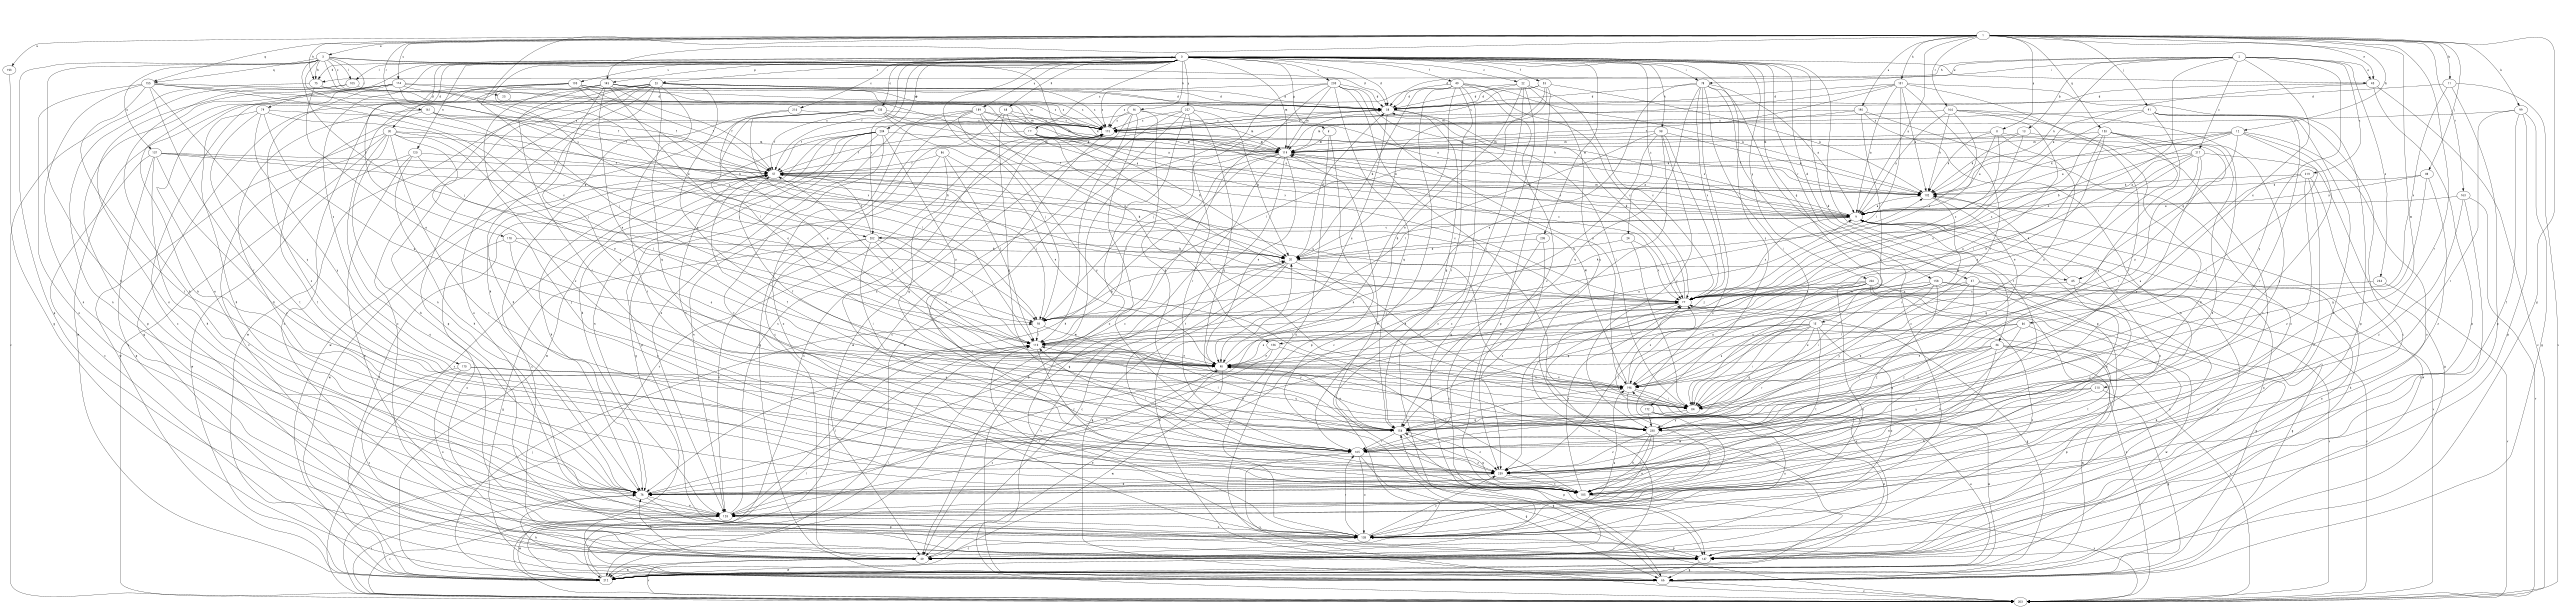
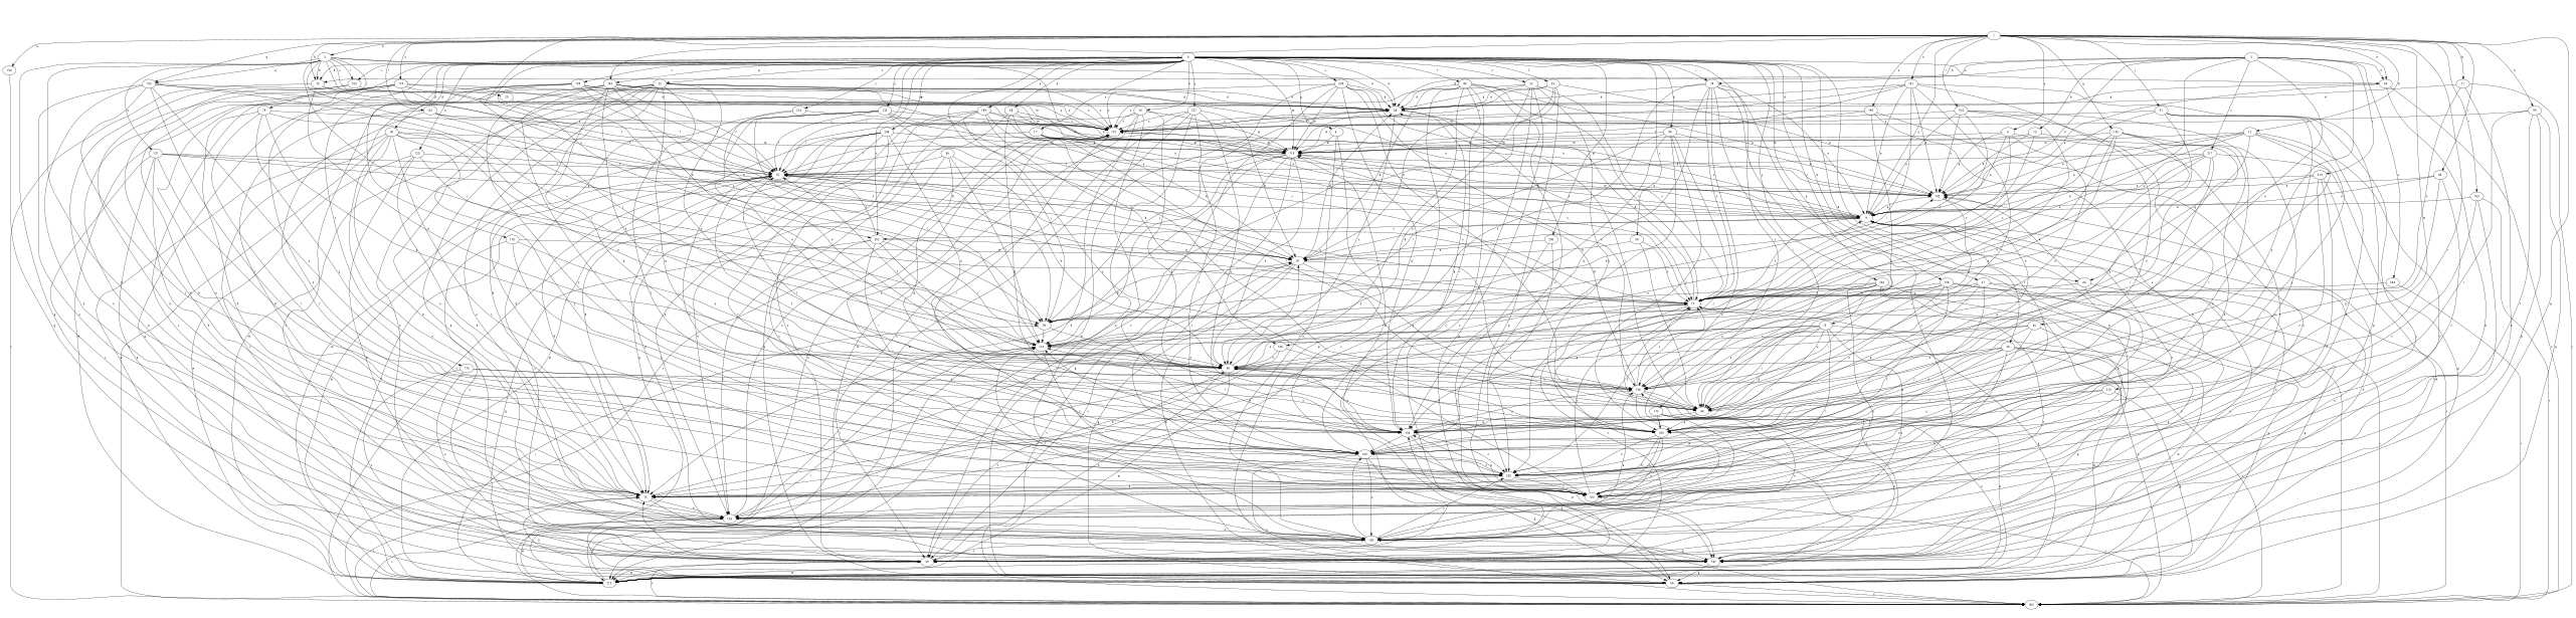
  strict digraph {
    fontname="Roboto Condensed"
    node [fontname="Roboto Condensed"]
    edge [fontname="Roboto Condensed"]
    0
    22
    23
    24
    30
    34
    37
    38
    45
    49
    53
    57
    61
    68
    75
    78
    96
    98
    105
    119
    120
    128
    133
    136
    143
    151
    158
    170
    171
    172
    178
    185
    189
    195
    200
    202
    204
    208
    214
    226
    227
    110
    230
    221
    175
    29
    66
    48
    9
    147
    76
    203
    138
    156
    212
    20
    84
    239
    194
    93
    102
    165
    86
    1
    3
    8
    11
    12
    89
    91
    99
    101
    153
    155
    161
    163
    164
    174
    190
    193
    210
    25
    79
    137
    65
    2
    13
    46
    217
    219
    234
    0 -> 22 [label=c]
    0 -> 23 [label=c]
    0 -> 24 [label=c]
    0 -> 30 [label=d]
    0 -> 34 [label=d]
    0 -> 37 [label=d]
    0 -> 38 [label=d]
    0 -> 45 [label=e]
    0 -> 49 [label=f]
    0 -> 53 [label=f]
    0 -> 57 [label=f]
    0 -> 61 [label=g]
    0 -> 68 [label=h]
    0 -> 75 [label=h]
    0 -> 78 [label=i]
    0 -> 96 [label=k]
    0 -> 98 [label=k]
    0 -> 105 [label=l]
    0 -> 119 [label=m]
    0 -> 120 [label=n]
    0 -> 128 [label=n]
    0 -> 133 [label=o]
    0 -> 136 [label=o]
    0 -> 143 [label=p]
    0 -> 151 [label=q]
    0 -> 158 [label=r]
    0 -> 170 [label=s]
    0 -> 171 [label=s]
    0 -> 172 [label=s]
    0 -> 178 [label=t]
    0 -> 185 [label=t]
    0 -> 189 [label=u]
    0 -> 195 [label=v]
    0 -> 200 [label=v]
    0 -> 202 [label=v]
    0 -> 204 [label=w]
    0 -> 208 [label=w]
    0 -> 214 [label=x]
    0 -> 226 [label=y]
    0 -> 227 [label=y]
    0 -> 110 [label=j]
    22 -> 38 [label=d]
    22 -> 230 [label=y]
    22 -> 221 [label=x]
    22 -> 175 [label=s]
    22 -> 29 [label=c]
    22 -> 66 [label=g]
    22 -> 48 [label=e]
    23 -> 38 [label=d]
    23 -> 128 [label=n]
    23 -> 185 [label=t]
    23 -> 175 [label=s]
    23 -> 29 [label=c]
    23 -> 48 [label=e]
    23 -> 9 [label=a]
    23 -> 147 [label=p]
    23 -> 76 [label=h]
    23 -> 203 [label=v]
    23 -> 138 [label=o]
    23 -> 156 [label=q]
    23 -> 212 [label=w]
    24 -> 221 [label=x]
    24 -> 20 [label=b]
    24 -> 84 [label=i]
    30 -> 119 [label=m]
    30 -> 185 [label=t]
    30 -> 29 [label=c]
    30 -> 48 [label=e]
    30 -> 76 [label=h]
    30 -> 138 [label=o]
    30 -> 212 [label=w]
    30 -> 20 [label=b]
    30 -> 239 [label=z]
    34 -> 128 [label=n]
    34 -> 185 [label=t]
    34 -> 48 [label=e]
    34 -> 147 [label=p]
    34 -> 203 [label=v]
    34 -> 156 [label=q]
    34 -> 212 [label=w]
    34 -> 84 [label=i]
    37 -> 221 [label=x]
    37 -> 203 [label=v]
    37 -> 138 [label=o]
    37 -> 156 [label=q]
    37 -> 239 [label=z]
    37 -> 194 [label=u]
    38 -> 175 [label=s]
    38 -> 48 [label=e]
    38 -> 156 [label=q]
    38 -> 84 [label=i]
    38 -> 93 [label=j]
    45 -> 38 [label=d]
    45 -> 147 [label=p]
    45 -> 203 [label=v]
    45 -> 102 [label=k]
    49 -> 38 [label=d]
    49 -> 128 [label=n]
    49 -> 221 [label=x]
    49 -> 29 [label=c]
    49 -> 203 [label=v]
    49 -> 20 [label=b]
    49 -> 239 [label=z]
    49 -> 102 [label=k]
    49 -> 165 [label=r]
    53 -> 38 [label=d]
    53 -> 110 [label=l]
    53 -> 175 [label=s]
    53 -> 147 [label=p]
    53 -> 20 [label=b]
    53 -> 102 [label=k]
    57 -> 38 [label=d]
    57 -> 221 [label=x]
    57 -> 29 [label=c]
    57 -> 76 [label=h]
    57 -> 212 [label=w]
    57 -> 20 [label=b]
    57 -> 93 [label=j]
    57 -> 102 [label=k]
    61 -> 119 [label=m]
    61 -> 147 [label=p]
    61 -> 138 [label=o]
    68 -> 175 [label=s]
    68 -> 29 [label=c]
    68 -> 9 [label=a]
    68 -> 156 [label=q]
    68 -> 84 [label=i]
    75 -> 57 [label=f]
    75 -> 48 [label=e]
    75 -> 203 [label=v]
    78 -> 38 [label=d]
    78 -> 221 [label=x]
    78 -> 29 [label=c]
    78 -> 48 [label=e]
    78 -> 9 [label=a]
    78 -> 147 [label=p]
    78 -> 138 [label=o]
    78 -> 156 [label=q]
    78 -> 84 [label=i]
    96 -> 57 [label=f]
    96 -> 119 [label=m]
    96 -> 110 [label=l]
    96 -> 175 [label=s]
    96 -> 156 [label=q]
    96 -> 212 [label=w]
    96 -> 165 [label=r]
    98 -> 119 [label=m]
    98 -> 128 [label=n]
    98 -> 110 [label=l]
    98 -> 230 [label=y]
    98 -> 239 [label=z]
    98 -> 102 [label=k]
    98 -> 165 [label=r]
    105 -> 38 [label=d]
    105 -> 128 [label=n]
    105 -> 76 [label=h]
    119 -> 57 [label=f]
    119 -> 185 [label=t]
    119 -> 110 [label=l]
    119 -> 66 [label=g]
    119 -> 48 [label=e]
    119 -> 9 [label=a]
    119 -> 76 [label=h]
    120 -> 57 [label=f]
    120 -> 110 [label=l]
    120 -> 147 [label=p]
    120 -> 76 [label=h]
    120 -> 212 [label=w]
    128 -> 110 [label=l]
    128 -> 175 [label=s]
    128 -> 9 [label=a]
    128 -> 203 [label=v]
    128 -> 138 [label=o]
    128 -> 212 [label=w]
    133 -> 57 [label=f]
    133 -> 110 [label=l]
    133 -> 175 [label=s]
    133 -> 48 [label=e]
    133 -> 9 [label=a]
    133 -> 212 [label=w]
    133 -> 93 [label=j]
    133 -> 102 [label=k]
    136 -> 185 [label=t]
    136 -> 48 [label=e]
    136 -> 76 [label=h]
    143 -> 38 [label=d]
    143 -> 57 [label=f]
    143 -> 110 [label=l]
    143 -> 221 [label=x]
    143 -> 175 [label=s]
    143 -> 29 [label=c]
    143 -> 48 [label=e]
    143 -> 156 [label=q]
    143 -> 239 [label=z]
    143 -> 165 [label=r]
    151 -> 185 [label=t]
    151 -> 110 [label=l]
    151 -> 48 [label=e]
    151 -> 138 [label=o]
    151 -> 156 [label=q]
    151 -> 212 [label=w]
    151 -> 84 [label=i]
    151 -> 194 [label=u]
    151 -> 165 [label=r]
    158 -> 230 [label=y]
    158 -> 221 [label=x]
    158 -> 66 [label=g]
    158 -> 203 [label=v]
    158 -> 84 [label=i]
    158 -> 239 [label=z]
    158 -> 194 [label=u]
    170 -> 230 [label=y]
    170 -> 29 [label=c]
    170 -> 138 [label=o]
    170 -> 194 [label=u]
    171 -> 57 [label=f]
    171 -> 119 [label=m]
    171 -> 221 [label=x]
    171 -> 20 [label=b]
    171 -> 102 [label=k]
    172 -> 230 [label=y]
    172 -> 147 [label=p]
    172 -> 138 [label=o]
    178 -> 48 [label=e]
    178 -> 138 [label=o]
    178 -> 20 [label=b]
    178 -> 239 [label=z]
    185 -> 119 [label=m]
    185 -> 221 [label=x]
    185 -> 9 [label=a]
    185 -> 203 [label=v]
    185 -> 156 [label=q]
    189 -> 119 [label=m]
    189 -> 128 [label=n]
    189 -> 230 [label=y]
    189 -> 175 [label=s]
    189 -> 66 [label=g]
    189 -> 138 [label=o]
    189 -> 84 [label=i]
    189 -> 194 [label=u]
    195 -> 38 [label=d]
    195 -> 57 [label=f]
    195 -> 221 [label=x]
    195 -> 175 [label=s]
    195 -> 29 [label=c]
    195 -> 66 [label=g]
    195 -> 212 [label=w]
    195 -> 93 [label=j]
    200 -> 38 [label=d]
    200 -> 119 [label=m]
    200 -> 221 [label=x]
    200 -> 175 [label=s]
    200 -> 29 [label=c]
    200 -> 156 [label=q]
    200 -> 212 [label=w]
    200 -> 84 [label=i]
    200 -> 194 [label=u]
    202 -> 57 [label=f]
    202 -> 128 [label=n]
    202 -> 110 [label=l]
    202 -> 66 [label=g]
    202 -> 48 [label=e]
    202 -> 20 [label=b]
    202 -> 84 [label=i]
    204 -> 119 [label=m]
-   204 -> 128 [label=n]
    204 -> 185 [label=t]
    204 -> 66 [label=g]
    204 -> 147 [label=p]
    204 -> 76 [label=h]
    204 -> 203 [label=v]
    204 -> 212 [label=w]
    204 -> 194 [label=u]
    208 -> 29 [label=c]
    208 -> 20 [label=b]
    208 -> 239 [label=z]
    214 -> 175 [label=s]
    214 -> 48 [label=e]
    214 -> 76 [label=h]
    226 -> 221 [label=x]
    226 -> 29 [label=c]
    226 -> 66 [label=g]
    226 -> 147 [label=p]
    226 -> 138 [label=o]
    226 -> 156 [label=q]
    226 -> 239 [label=z]
    226 -> 93 [label=j]
    227 -> 175 [label=s]
    227 -> 29 [label=c]
    227 -> 138 [label=o]
    227 -> 156 [label=q]
    227 -> 212 [label=w]
    227 -> 20 [label=b]
    227 -> 165 [label=r]
    110 -> 48 [label=e]
    110 -> 239 [label=z]
    230 -> 128 [label=n]
    230 -> 185 [label=t]
    230 -> 48 [label=e]
    230 -> 76 [label=h]
    230 -> 239 [label=z]
    221 -> 38 [label=d]
    221 -> 66 [label=g]
    221 -> 76 [label=h]
    221 -> 212 [label=w]
    221 -> 93 [label=j]
    175 -> 119 [label=m]
    175 -> 203 [label=v]
    175 -> 165 [label=r]
    29 -> 221 [label=x]
    29 -> 48 [label=e]
    29 -> 76 [label=h]
    29 -> 203 [label=v]
    29 -> 212 [label=w]
    66 -> 76 [label=h]
    66 -> 203 [label=v]
    66 -> 156 [label=q]
    66 -> 20 [label=b]
    48 -> 57 [label=f]
    48 -> 29 [label=c]
    48 -> 9 [label=a]
    48 -> 212 [label=w]
    48 -> 194 [label=u]
    9 -> 119 [label=m]
    9 -> 202 [label=v]
    9 -> 221 [label=x]
    9 -> 175 [label=s]
    9 -> 203 [label=v]
    9 -> 20 [label=b]
    147 -> 66 [label=g]
    147 -> 9 [label=a]
    147 -> 212 [label=w]
    76 -> 128 [label=n]
    76 -> 147 [label=p]
    76 -> 203 [label=v]
    76 -> 20 [label=b]
    203 -> 110 [label=l]
    203 -> 221 [label=x]
    138 -> 110 [label=l]
    138 -> 29 [label=c]
    138 -> 147 [label=p]
    138 -> 239 [label=z]
    138 -> 194 [label=u]
    138 -> 165 [label=r]
    156 -> 57 [label=f]
    156 -> 110 [label=l]
    156 -> 48 [label=e]
    156 -> 147 [label=p]
    156 -> 239 [label=z]
    156 -> 194 [label=u]
    156 -> 165 [label=r]
    212 -> 57 [label=f]
    212 -> 110 [label=l]
    212 -> 221 [label=x]
    212 -> 175 [label=s]
    212 -> 9 [label=a]
    212 -> 194 [label=u]
    212 -> 93 [label=j]
    212 -> 102 [label=k]
    20 -> 38 [label=d]
    20 -> 29 [label=c]
    20 -> 66 [label=g]
    20 -> 203 [label=v]
    20 -> 84 [label=i]
    20 -> 65 [label=g]
    84 -> 57 [label=f]
    84 -> 230 [label=y]
    84 -> 156 [label=q]
    239 -> 185 [label=t]
    239 -> 76 [label=h]
    194 -> 119 [label=m]
    194 -> 221 [label=x]
    194 -> 48 [label=e]
    194 -> 138 [label=o]
    194 -> 212 [label=w]
    194 -> 84 [label=i]
    93 -> 110 [label=l]
    93 -> 230 [label=y]
    93 -> 20 [label=b]
    93 -> 102 [label=k]
    102 -> 9 [label=a]
    102 -> 156 [label=q]
    102 -> 84 [label=i]
    165 -> 57 [label=f]
    165 -> 110 [label=l]
    165 -> 175 [label=s]
    165 -> 66 [label=g]
    165 -> 203 [label=v]
    165 -> 138 [label=o]
    165 -> 239 [label=z]
    86 -> 57 [label=f]
    86 -> 128 [label=n]
    86 -> 110 [label=l]
    86 -> 48 [label=e]
    86 -> 156 [label=q]
    1 -> 45 [label=e]
    1 -> 75 [label=h]
    1 -> 143 [label=p]
    1 -> 202 [label=v]
    1 -> 9 [label=a]
    1 -> 147 [label=p]
    1 -> 165 [label=r]
    1 -> 3 [label=a]
    1 -> 8 [label=a]
    1 -> 11 [label=b]
    1 -> 12 [label=b]
    1 -> 89 [label=j]
    1 -> 91 [label=j]
    1 -> 99 [label=k]
    1 -> 101 [label=k]
    1 -> 153 [label=q]
    1 -> 155 [label=q]
    1 -> 161 [label=r]
    1 -> 163 [label=r]
    1 -> 164 [label=r]
    1 -> 174 [label=s]
    1 -> 190 [label=u]
    1 -> 193 [label=u]
    1 -> 210 [label=w]
    3 -> 38 [label=d]
    3 -> 75 [label=h]
    3 -> 105 [label=l]
    3 -> 119 [label=m]
    3 -> 221 [label=x]
    3 -> 147 [label=p]
    3 -> 76 [label=h]
    3 -> 93 [label=j]
    3 -> 102 [label=k]
    3 -> 155 [label=q]
    3 -> 25 [label=c]
    3 -> 79 [label=i]
    3 -> 137 [label=o]
    8 -> 119 [label=m]
    8 -> 185 [label=t]
    8 -> 221 [label=x]
    8 -> 9 [label=a]
    8 -> 194 [label=u]
    8 -> 102 [label=k]
    11 -> 38 [label=d]
    11 -> 221 [label=x]
    11 -> 147 [label=p]
    11 -> 203 [label=v]
    12 -> 119 [label=m]
    12 -> 230 [label=y]
    12 -> 9 [label=a]
    12 -> 138 [label=o]
    12 -> 20 [label=b]
    12 -> 84 [label=i]
    12 -> 102 [label=k]
    12 -> 65 [label=g]
    89 -> 9 [label=a]
    89 -> 156 [label=q]
    89 -> 239 [label=z]
    89 -> 102 [label=k]
    91 -> 128 [label=n]
    91 -> 230 [label=y]
    91 -> 175 [label=s]
    91 -> 29 [label=c]
    91 -> 48 [label=e]
    91 -> 165 [label=r]
    99 -> 185 [label=t]
    99 -> 175 [label=s]
    99 -> 66 [label=g]
    99 -> 147 [label=p]
    99 -> 165 [label=r]
    101 -> 38 [label=d]
    101 -> 57 [label=f]
    101 -> 119 [label=m]
    101 -> 110 [label=l]
    101 -> 9 [label=a]
    101 -> 147 [label=p]
    101 -> 84 [label=i]
    101 -> 102 [label=k]
    101 -> 165 [label=r]
    153 -> 119 [label=m]
    153 -> 185 [label=t]
    153 -> 221 [label=x]
    153 -> 48 [label=e]
    153 -> 76 [label=h]
    153 -> 84 [label=i]
    153 -> 194 [label=u]
    155 -> 38 [label=d]
    155 -> 119 [label=m]
    155 -> 128 [label=n]
    155 -> 185 [label=t]
    155 -> 230 [label=y]
    155 -> 221 [label=x]
    155 -> 138 [label=o]
    155 -> 165 [label=r]
    161 -> 57 [label=f]
    161 -> 185 [label=t]
    161 -> 175 [label=s]
    161 -> 76 [label=h]
    161 -> 93 [label=j]
    163 -> 29 [label=c]
    163 -> 9 [label=a]
    163 -> 203 [label=v]
    163 -> 239 [label=z]
    164 -> 221 [label=x]
    164 -> 175 [label=s]
    164 -> 9 [label=a]
    164 -> 76 [label=h]
    164 -> 194 [label=u]
    164 -> 102 [label=k]
    164 -> 165 [label=r]
    174 -> 38 [label=d]
    174 -> 57 [label=f]
    174 -> 128 [label=n]
    174 -> 9 [label=a]
    174 -> 147 [label=p]
    174 -> 76 [label=h]
    174 -> 20 [label=b]
    174 -> 239 [label=z]
    190 -> 119 [label=m]
    190 -> 128 [label=n]
    190 -> 175 [label=s]
    190 -> 138 [label=o]
    190 -> 84 [label=i]
    193 -> 66 [label=g]
    210 -> 230 [label=y]
    210 -> 66 [label=g]
    210 -> 76 [label=h]
    210 -> 84 [label=i]
    25 -> 175 [label=s]
    79 -> 185 [label=t]
    79 -> 230 [label=y]
    79 -> 175 [label=s]
    79 -> 76 [label=h]
    79 -> 194 [label=u]
    79 -> 93 [label=j]
    137 -> 57 [label=f]
    137 -> 29 [label=c]
    137 -> 9 [label=a]
    137 -> 147 [label=p]
    137 -> 76 [label=h]
    137 -> 239 [label=z]
    137 -> 102 [label=k]
    65 -> 221 [label=x]
    65 -> 138 [label=o]
    65 -> 239 [label=z]
    65 -> 102 [label=k]
    2 -> 38 [label=d]
    2 -> 45 [label=e]
    2 -> 75 [label=h]
    2 -> 78 [label=i]
    2 -> 136 [label=o]
    2 -> 230 [label=y]
    2 -> 102 [label=k]
    2 -> 13 [label=b]
    2 -> 46 [label=e]
    2 -> 217 [label=x]
    2 -> 219 [label=x]
    2 -> 234 [label=z]
    13 -> 119 [label=m]
    13 -> 194 [label=u]
    13 -> 93 [label=j]
    13 -> 102 [label=k]
    46 -> 185 [label=t]
    46 -> 110 [label=l]
    46 -> 230 [label=y]
    46 -> 48 [label=e]
    46 -> 76 [label=h]
    217 -> 57 [label=f]
    217 -> 110 [label=l]
    217 -> 230 [label=y]
    217 -> 66 [label=g]
    217 -> 48 [label=e]
    217 -> 9 [label=a]
    217 -> 84 [label=i]
    219 -> 128 [label=n]
    219 -> 212 [label=w]
    219 -> 239 [label=z]
    219 -> 194 [label=u]
    219 -> 102 [label=k]
    234 -> 221 [label=x]
    234 -> 203 [label=v]
  }
